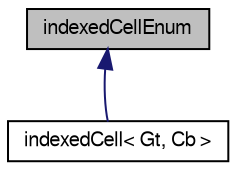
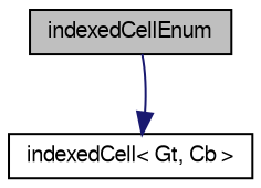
  digraph {
    node [color=black fontname=FreeSans fontsize=10 shape=record]
    n1 [fillcolor=grey75 fontcolor=black height=0.2 label=indexedCellEnum style=filled width=0.4]
    n2 [height=0.2 label="indexedCell\< Gt, Cb \>" width=0.4]
-   n1 -> n2 [color=midnightblue dir=back fontname=FreeSans fontsize=10 labelfontname=FreeSans labelfontsize=10 style=solid]
+   n2 -> n1 [color=midnightblue dir=back fontname=FreeSans fontsize=10 labelfontname=FreeSans labelfontsize=10 style=solid]
  }
